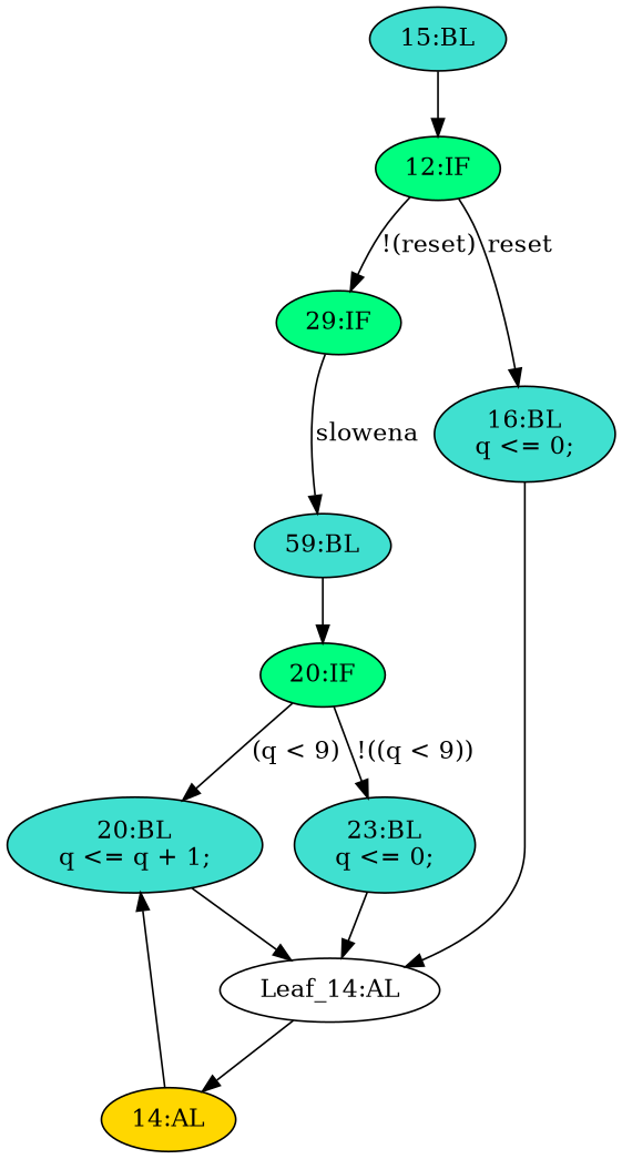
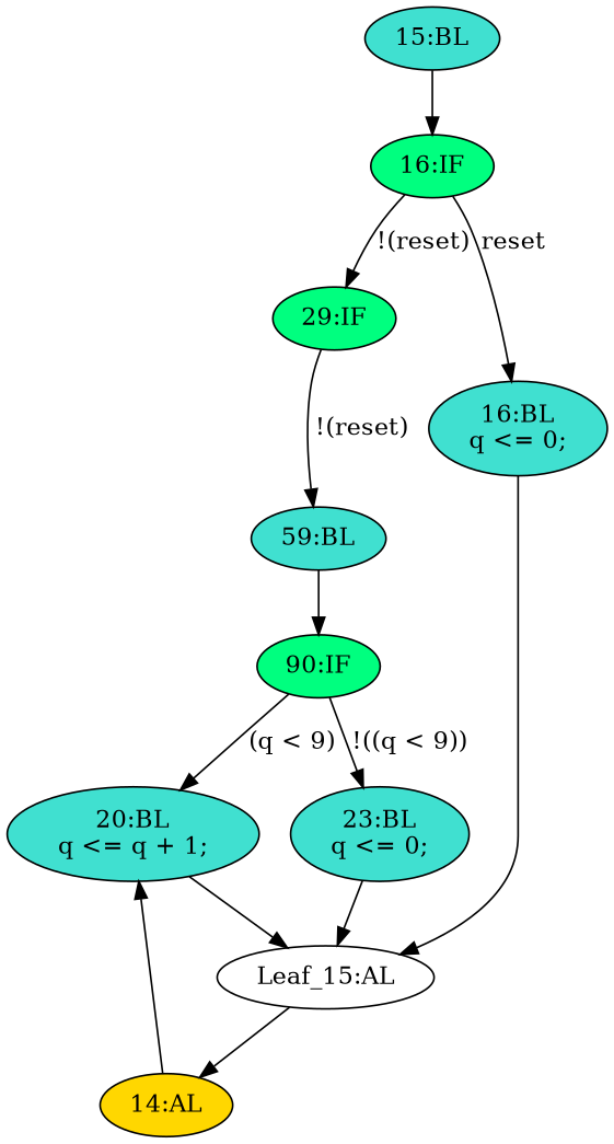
  strict digraph {
    node [fillcolor=turquoise statements="[]" style=filled typ=Block]
    edge [cond="[]" lineno=None]
-   n1 [ast="<pyverilog.vparser.ast.IfStatement object at 0x7effde4d6bd0>" fillcolor=springgreen label="12:IF" typ=IfStatement]
+   n1 [ast="<pyverilog.vparser.ast.IfStatement object at 0x7effde4d6bd0>" fillcolor=springgreen label="16:IF" typ=IfStatement]
    n2 [ast="<pyverilog.vparser.ast.IfStatement object at 0x7effde523790>" fillcolor=springgreen label="29:IF" typ=IfStatement]
    n3 [ast="<pyverilog.vparser.ast.Block object at 0x7effde5b5e10>" label="16:BL\nq <= 0;" statements="[<pyverilog.vparser.ast.NonblockingSubstitution object at 0x7effde4d6810>]"]
    n4 [ast="<pyverilog.vparser.ast.Block object at 0x7effde5234d0>" label="59:BL"]
-   n5 [def_var="['q']" label="Leaf_14:AL" fillcolor="" statements="" style="" typ=""]
-   n6 [ast="<pyverilog.vparser.ast.IfStatement object at 0x7effde531390>" fillcolor=springgreen label="20:IF" typ=IfStatement]
+   n5 [def_var="['q']" label="Leaf_15:AL" fillcolor="" statements="" style="" typ=""]
+   n6 [ast="<pyverilog.vparser.ast.IfStatement object at 0x7effde531390>" fillcolor=springgreen label="90:IF" typ=IfStatement]
    n7 [ast="<pyverilog.vparser.ast.Always object at 0x7effde5b5390>" clk_sens=True fillcolor=gold label="14:AL" sens="['clk']" typ=Always use_var="['reset', 'q', 'slowena']"]
    n8 [ast="<pyverilog.vparser.ast.Block object at 0x7effde4cee90>" label="20:BL\nq <= q + 1;" statements="[<pyverilog.vparser.ast.NonblockingSubstitution object at 0x7effde531550>]"]
    n9 [ast="<pyverilog.vparser.ast.Block object at 0x7effde531150>" label="23:BL\nq <= 0;" statements="[<pyverilog.vparser.ast.NonblockingSubstitution object at 0x7effde53d610>]"]
    n10 [ast="<pyverilog.vparser.ast.Block object at 0x7effde5b5690>" label="15:BL"]
    n1 -> n2 [cond="['reset']" label="!(reset)" lineno=16]
    n1 -> n3 [cond="['reset']" label=reset lineno=16]
-   n2 -> n4 [cond="['slowena']" label=slowena lineno=19]
+   n2 -> n4 [cond="['slowena']" label="!(reset)" lineno=19]
    n3 -> n5
    n4 -> n6
    n5 -> n7 [cond="" lineno=""]
    n6 -> n8 [cond="['q']" label="(q < 9)" lineno=20]
    n6 -> n9 [cond="['q']" label="!((q < 9))" lineno=20]
    n7 -> n8
    n8 -> n5
    n9 -> n5
    n10 -> n1
  }
